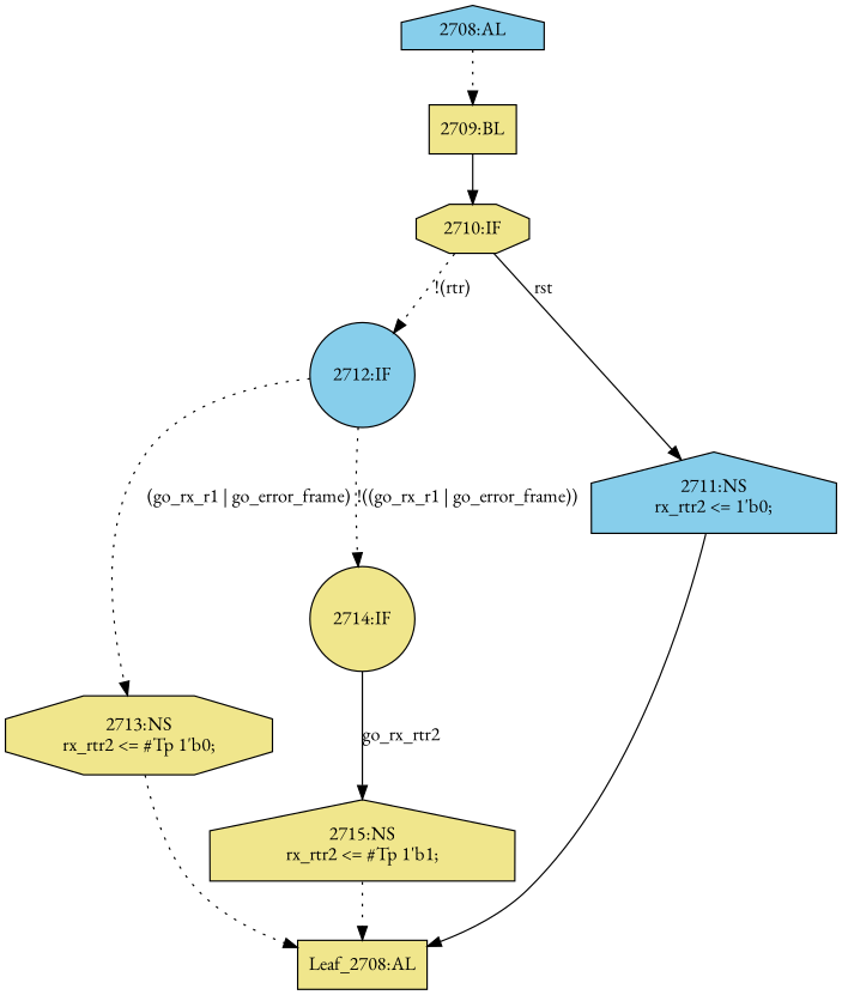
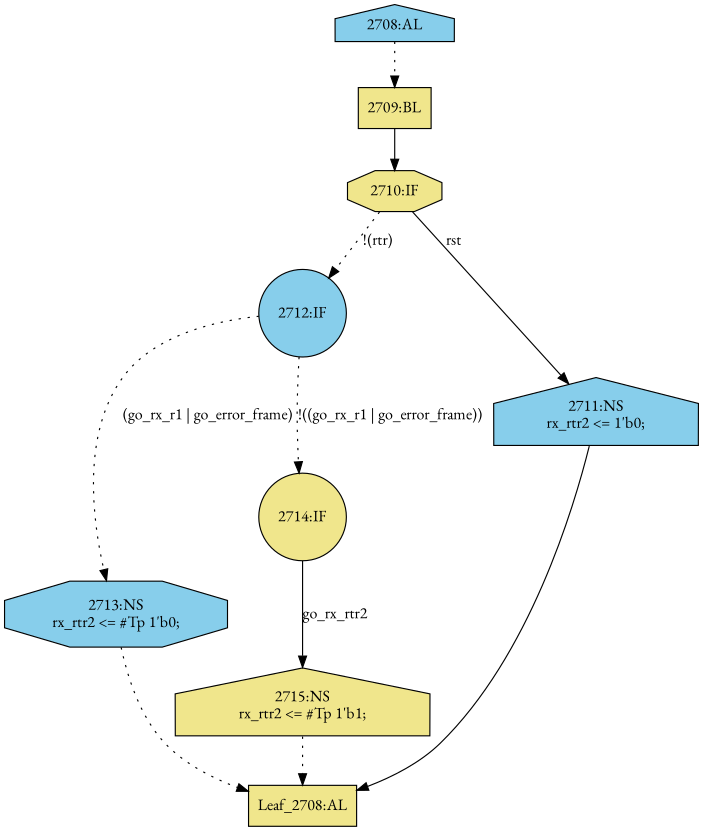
  strict digraph {
    fontname="EB Garamond"
    node [fillcolor=khaki fontname="EB Garamond" shape=house statements="[]" style=filled typ=IfStatement]
    edge [cond="[]" fontname="EB Garamond" lineno=None style=dotted]
    n1 [ast="<pyverilog.vparser.ast.IfStatement object at 0x7f44f6933110>" fillcolor=skyblue label="2712:IF" shape=circle]
-   n2 [ast="<pyverilog.vparser.ast.NonblockingSubstitution object at 0x7f44f6933490>" label="2713:NS\nrx_rtr2 <= #Tp 1'b0;" shape=octagon statements="[<pyverilog.vparser.ast.NonblockingSubstitution object at 0x7f44f6933490>]" typ=NonblockingSubstitution]
+   n2 [ast="<pyverilog.vparser.ast.NonblockingSubstitution object at 0x7f44f6933490>" fillcolor=skyblue label="2713:NS\nrx_rtr2 <= #Tp 1'b0;" shape=octagon statements="[<pyverilog.vparser.ast.NonblockingSubstitution object at 0x7f44f6933490>]" typ=NonblockingSubstitution]
    n3 [ast="<pyverilog.vparser.ast.IfStatement object at 0x7f44f6933190>" label="2714:IF" shape=circle]
    n4 [def_var="['rx_rtr2']" label="Leaf_2708:AL" shape=box statements="" typ=""]
    n5 [ast="<pyverilog.vparser.ast.NonblockingSubstitution object at 0x7f44f6933210>" label="2715:NS\nrx_rtr2 <= #Tp 1'b1;" statements="[<pyverilog.vparser.ast.NonblockingSubstitution object at 0x7f44f6933210>]" typ=NonblockingSubstitution]
    n6 [ast="<pyverilog.vparser.ast.Block object at 0x7f44f6933790>" label="2709:BL" shape=box typ=Block]
    n7 [ast="<pyverilog.vparser.ast.IfStatement object at 0x7f44f69337d0>" label="2710:IF" shape=octagon]
    n8 [ast="<pyverilog.vparser.ast.NonblockingSubstitution object at 0x7f44f6933810>" fillcolor=skyblue label="2711:NS\nrx_rtr2 <= 1'b0;" statements="[<pyverilog.vparser.ast.NonblockingSubstitution object at 0x7f44f6933810>]" typ=NonblockingSubstitution]
    n9 [ast="<pyverilog.vparser.ast.Always object at 0x7f44f6933990>" clk_sens=True fillcolor=skyblue label="2708:AL" sens="['clk', 'rst']" typ=Always use_var="['rst', 'go_rx_r1', 'go_rx_rtr2', 'go_error_frame']"]
    n1 -> n2 [cond="['go_rx_r1', 'go_error_frame']" label="(go_rx_r1 | go_error_frame)" lineno=2712]
    n1 -> n3 [cond="['go_rx_r1', 'go_error_frame']" label="!((go_rx_r1 | go_error_frame))" lineno=2712]
    n2 -> n4
    n3 -> n5 [cond="['go_rx_rtr2']" label=go_rx_rtr2 lineno=2714 style=solid]
    n5 -> n4
    n6 -> n7 [style=solid]
    n7 -> n1 [cond="['rst']" label="!(rtr)" lineno=2710]
    n7 -> n8 [cond="['rst']" label=rst lineno=2710 style=solid]
    n8 -> n4 [style=solid]
    n9 -> n6
  }
